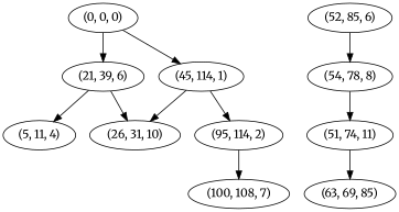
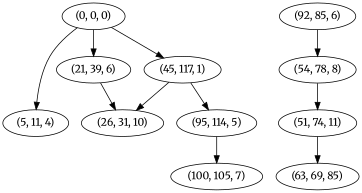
  digraph {
    fontname=Merriweather
    node [fontname=Merriweather]
    edge [fontname=Merriweather]
    "(0, 0, 0)"
    "(5, 11, 4)"
    n3 [label="(21, 39, 6)"]
-   "(45, 117, 1)" [label="(45, 114, 1)"]
+   "(45, 117, 1)"
    "(26, 31, 10)"
-   "(95, 114, 2)"
-   "(52, 85, 6)"
+   "(95, 114, 2)" [label="(95, 114, 5)"]
+   "(52, 85, 6)" [label="(92, 85, 6)"]
    "(54, 78, 8)"
-   "(100, 108, 7)"
+   "(100, 108, 7)" [label="(100, 105, 7)"]
    n10 [label="(51, 74, 11)"]
    n11 [label="(63, 69, 85)"]
-   n3 -> "(5, 11, 4)"
+   "(0, 0, 0)" -> "(5, 11, 4)"
    "(0, 0, 0)" -> n3
    "(0, 0, 0)" -> "(45, 117, 1)"
    n3 -> "(26, 31, 10)"
    "(45, 117, 1)" -> "(26, 31, 10)"
    "(45, 117, 1)" -> "(95, 114, 2)"
    "(95, 114, 2)" -> "(100, 108, 7)"
    "(52, 85, 6)" -> "(54, 78, 8)"
    "(54, 78, 8)" -> n10
    n10 -> n11
  }
